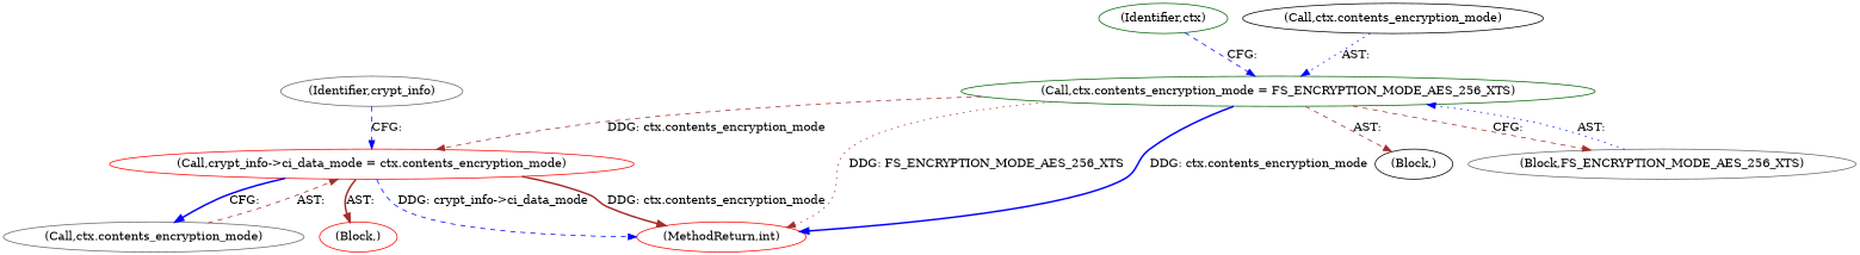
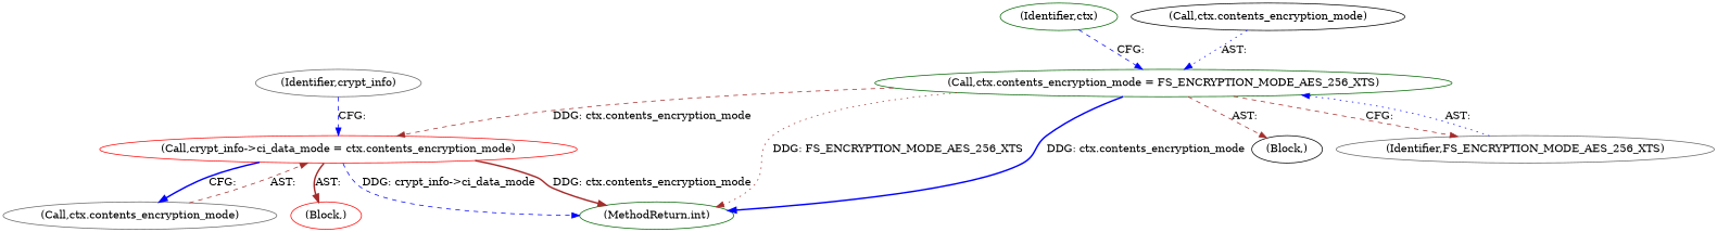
  digraph {
    node [color=gray40]
    edge [color=blue style=dashed]
    n1 [color=red label="(Call,crypt_info->ci_data_mode = ctx.contents_encryption_mode)"]
    n2 [label="(Call,ctx.contents_encryption_mode)"]
    n3 [color=red label="(Block,)"]
-   n4 [color=red label="(MethodReturn,int)"]
+   n4 [color=darkgreen label="(MethodReturn,int)"]
    n5 [color=darkgreen label="(Call,ctx.contents_encryption_mode = FS_ENCRYPTION_MODE_AES_256_XTS)"]
    n6 [color=black label="(Block,)"]
-   n7 [label="(Block,FS_ENCRYPTION_MODE_AES_256_XTS)"]
+   n7 [label="(Identifier,FS_ENCRYPTION_MODE_AES_256_XTS)"]
    n8 [color=darkgreen label="(Identifier,ctx)"]
    n9 [color=black label="(Call,ctx.contents_encryption_mode)"]
    n10 [label="(Identifier,crypt_info)"]
    n1 -> n2 [label="CFG: " style=bold]
    n1 -> n3 [color=brown label="AST: " style=bold]
    n1 -> n4 [label="DDG: crypt_info->ci_data_mode"]
    n1 -> n4 [color=brown label="DDG: ctx.contents_encryption_mode" style=bold]
    n2 -> n1 [color=brown label="AST: "]
    n5 -> n1 [color=brown label="DDG: ctx.contents_encryption_mode"]
    n5 -> n4 [color=brown label="DDG: FS_ENCRYPTION_MODE_AES_256_XTS" style=dotted]
    n5 -> n4 [label="DDG: ctx.contents_encryption_mode" style=bold]
    n5 -> n6 [color=brown label="AST: "]
    n5 -> n7 [color=brown label="CFG: "]
    n7 -> n5 [label="AST: " style=dotted]
    n8 -> n5 [label="CFG: "]
    n9 -> n5 [label="AST: " style=dotted]
    n10 -> n1 [label="CFG: "]
  }
